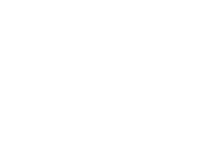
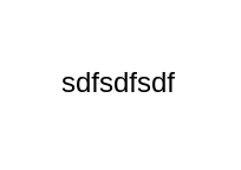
  <mxCell id="0" />
  <mxCell id="1" value="sdfsd" parent="0" />
+ <mxCell id="2" value="sdfsdfsdf" style="text;strokeColor=none;align=center;fillColor=none;html=1;verticalAlign=middle;whiteSpace=wrap;rounded=0;" vertex="1" parent="1"><mxGeometry x="20" y="20" width="60" height="30" as="geometry" /></mxCell>
